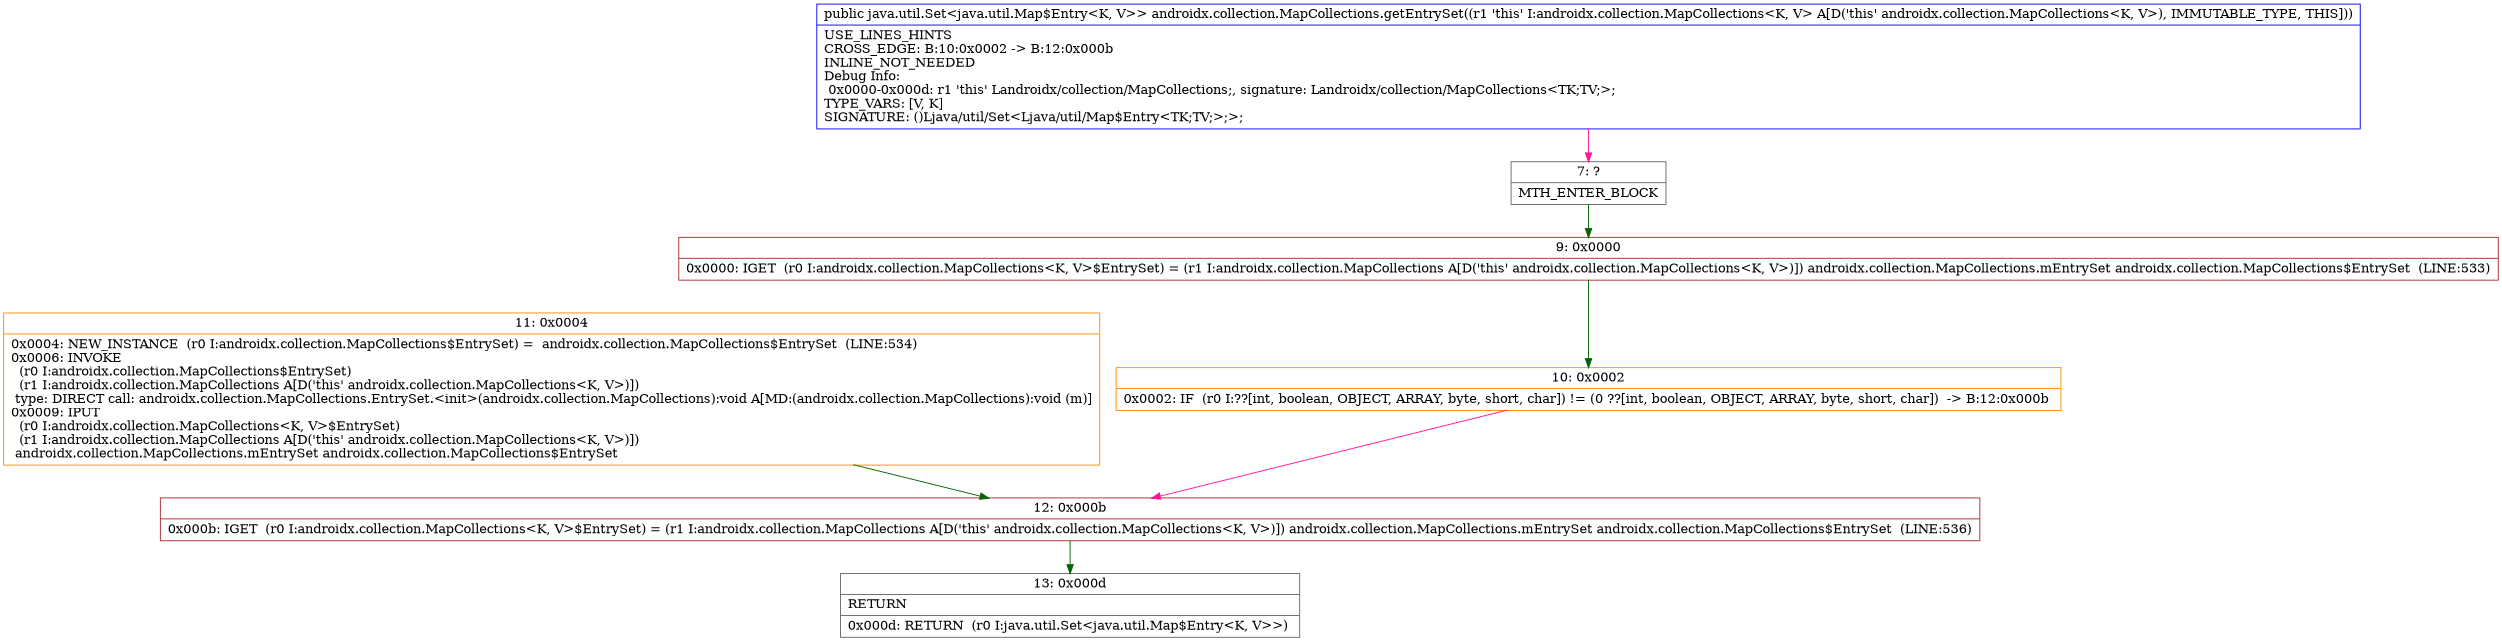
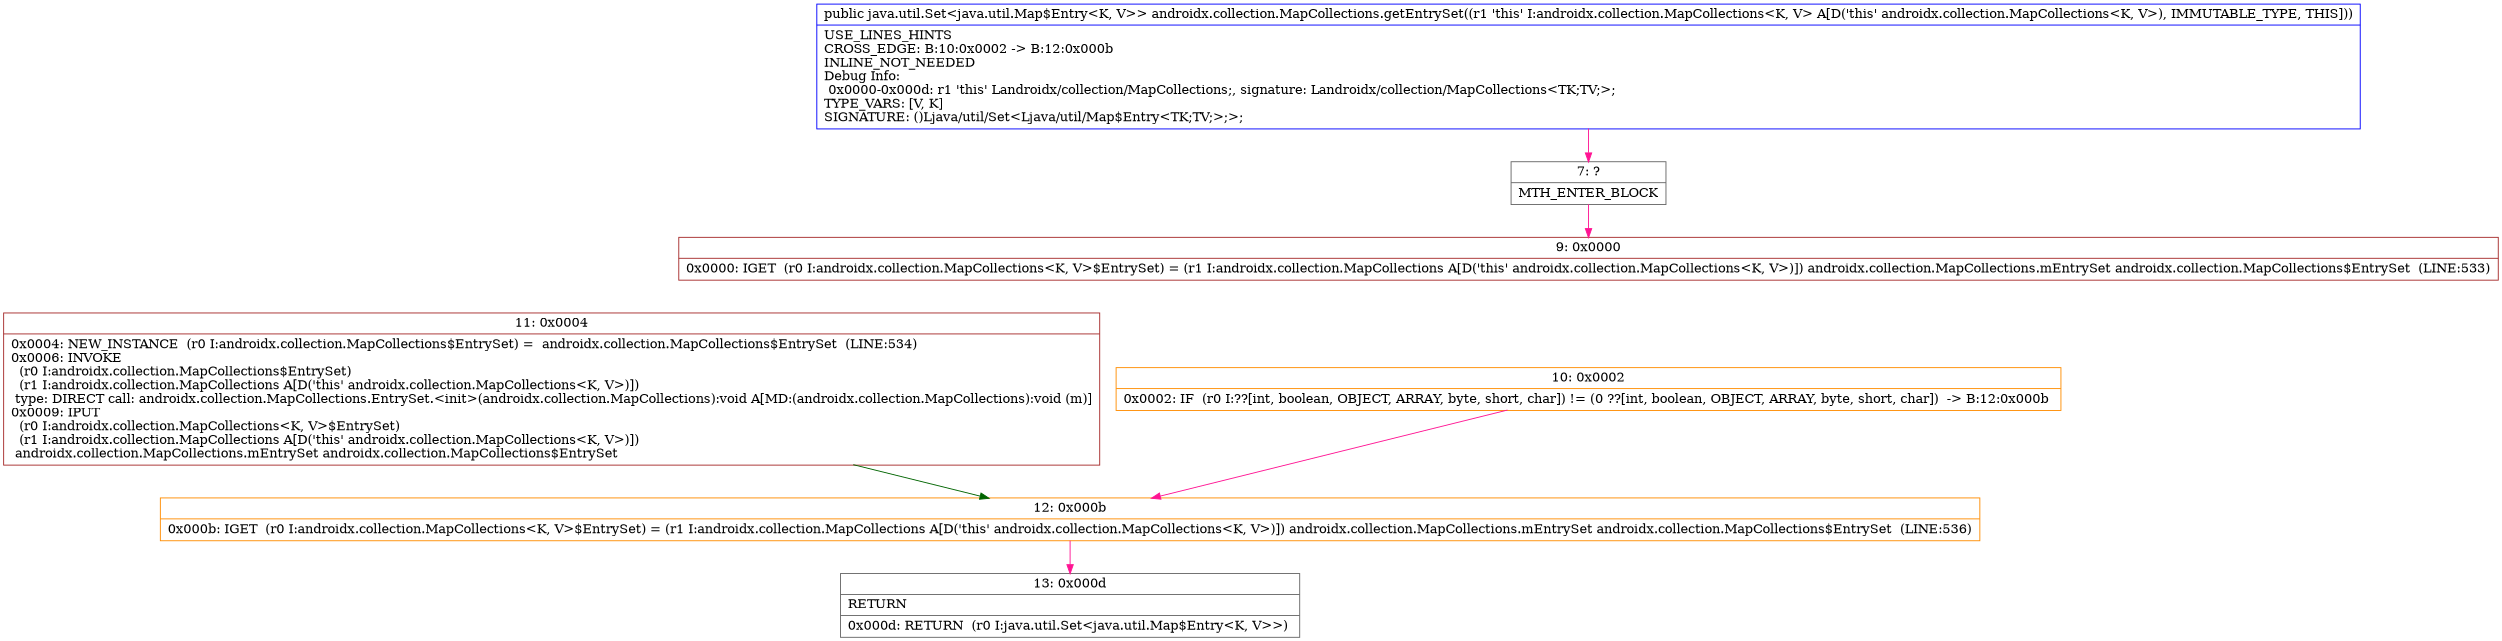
  digraph {
    fontname="DejaVu Serif"
    node [color=gray40 fontname="DejaVu Serif" shape=record]
    edge [color=darkgreen fontname="DejaVu Serif"]
    n1 [label="{7\:\ ?|MTH_ENTER_BLOCK\l}"]
    n2 [color=brown label="{9\:\ 0x0000|0x0000: IGET  (r0 I:androidx.collection.MapCollections\<K, V\>$EntrySet) = (r1 I:androidx.collection.MapCollections A[D('this' androidx.collection.MapCollections\<K, V\>)]) androidx.collection.MapCollections.mEntrySet androidx.collection.MapCollections$EntrySet  (LINE:533)\l}"]
    n3 [color=darkorange label="{10\:\ 0x0002|0x0002: IF  (r0 I:??[int, boolean, OBJECT, ARRAY, byte, short, char]) != (0 ??[int, boolean, OBJECT, ARRAY, byte, short, char])  \-\> B:12:0x000b \l}"]
-   n4 [color=brown label="{12\:\ 0x000b|0x000b: IGET  (r0 I:androidx.collection.MapCollections\<K, V\>$EntrySet) = (r1 I:androidx.collection.MapCollections A[D('this' androidx.collection.MapCollections\<K, V\>)]) androidx.collection.MapCollections.mEntrySet androidx.collection.MapCollections$EntrySet  (LINE:536)\l}"]
-   n5 [color=darkorange label="{11\:\ 0x0004|0x0004: NEW_INSTANCE  (r0 I:androidx.collection.MapCollections$EntrySet) =  androidx.collection.MapCollections$EntrySet  (LINE:534)\l0x0006: INVOKE  \l  (r0 I:androidx.collection.MapCollections$EntrySet)\l  (r1 I:androidx.collection.MapCollections A[D('this' androidx.collection.MapCollections\<K, V\>)])\l type: DIRECT call: androidx.collection.MapCollections.EntrySet.\<init\>(androidx.collection.MapCollections):void A[MD:(androidx.collection.MapCollections):void (m)]\l0x0009: IPUT  \l  (r0 I:androidx.collection.MapCollections\<K, V\>$EntrySet)\l  (r1 I:androidx.collection.MapCollections A[D('this' androidx.collection.MapCollections\<K, V\>)])\l androidx.collection.MapCollections.mEntrySet androidx.collection.MapCollections$EntrySet \l}"]
+   n4 [color=darkorange label="{12\:\ 0x000b|0x000b: IGET  (r0 I:androidx.collection.MapCollections\<K, V\>$EntrySet) = (r1 I:androidx.collection.MapCollections A[D('this' androidx.collection.MapCollections\<K, V\>)]) androidx.collection.MapCollections.mEntrySet androidx.collection.MapCollections$EntrySet  (LINE:536)\l}"]
+   n5 [color=brown label="{11\:\ 0x0004|0x0004: NEW_INSTANCE  (r0 I:androidx.collection.MapCollections$EntrySet) =  androidx.collection.MapCollections$EntrySet  (LINE:534)\l0x0006: INVOKE  \l  (r0 I:androidx.collection.MapCollections$EntrySet)\l  (r1 I:androidx.collection.MapCollections A[D('this' androidx.collection.MapCollections\<K, V\>)])\l type: DIRECT call: androidx.collection.MapCollections.EntrySet.\<init\>(androidx.collection.MapCollections):void A[MD:(androidx.collection.MapCollections):void (m)]\l0x0009: IPUT  \l  (r0 I:androidx.collection.MapCollections\<K, V\>$EntrySet)\l  (r1 I:androidx.collection.MapCollections A[D('this' androidx.collection.MapCollections\<K, V\>)])\l androidx.collection.MapCollections.mEntrySet androidx.collection.MapCollections$EntrySet \l}"]
    n6 [label="{13\:\ 0x000d|RETURN\l|0x000d: RETURN  (r0 I:java.util.Set\<java.util.Map$Entry\<K, V\>\>) \l}"]
    n7 [color=blue label="{public java.util.Set\<java.util.Map$Entry\<K, V\>\> androidx.collection.MapCollections.getEntrySet((r1 'this' I:androidx.collection.MapCollections\<K, V\> A[D('this' androidx.collection.MapCollections\<K, V\>), IMMUTABLE_TYPE, THIS]))  | USE_LINES_HINTS\lCROSS_EDGE: B:10:0x0002 \-\> B:12:0x000b\lINLINE_NOT_NEEDED\lDebug Info:\l  0x0000\-0x000d: r1 'this' Landroidx\/collection\/MapCollections;, signature: Landroidx\/collection\/MapCollections\<TK;TV;\>;\lTYPE_VARS: [V, K]\lSIGNATURE: ()Ljava\/util\/Set\<Ljava\/util\/Map$Entry\<TK;TV;\>;\>;\l}"]
-   n1 -> n2
-   n2 -> n3
+   n1 -> n2 [color=deeppink]
    n3 -> n4 [color=deeppink]
-   n4 -> n6
+   n4 -> n6 [color=deeppink]
    n5 -> n4
    n7 -> n1 [color=deeppink]
  }
